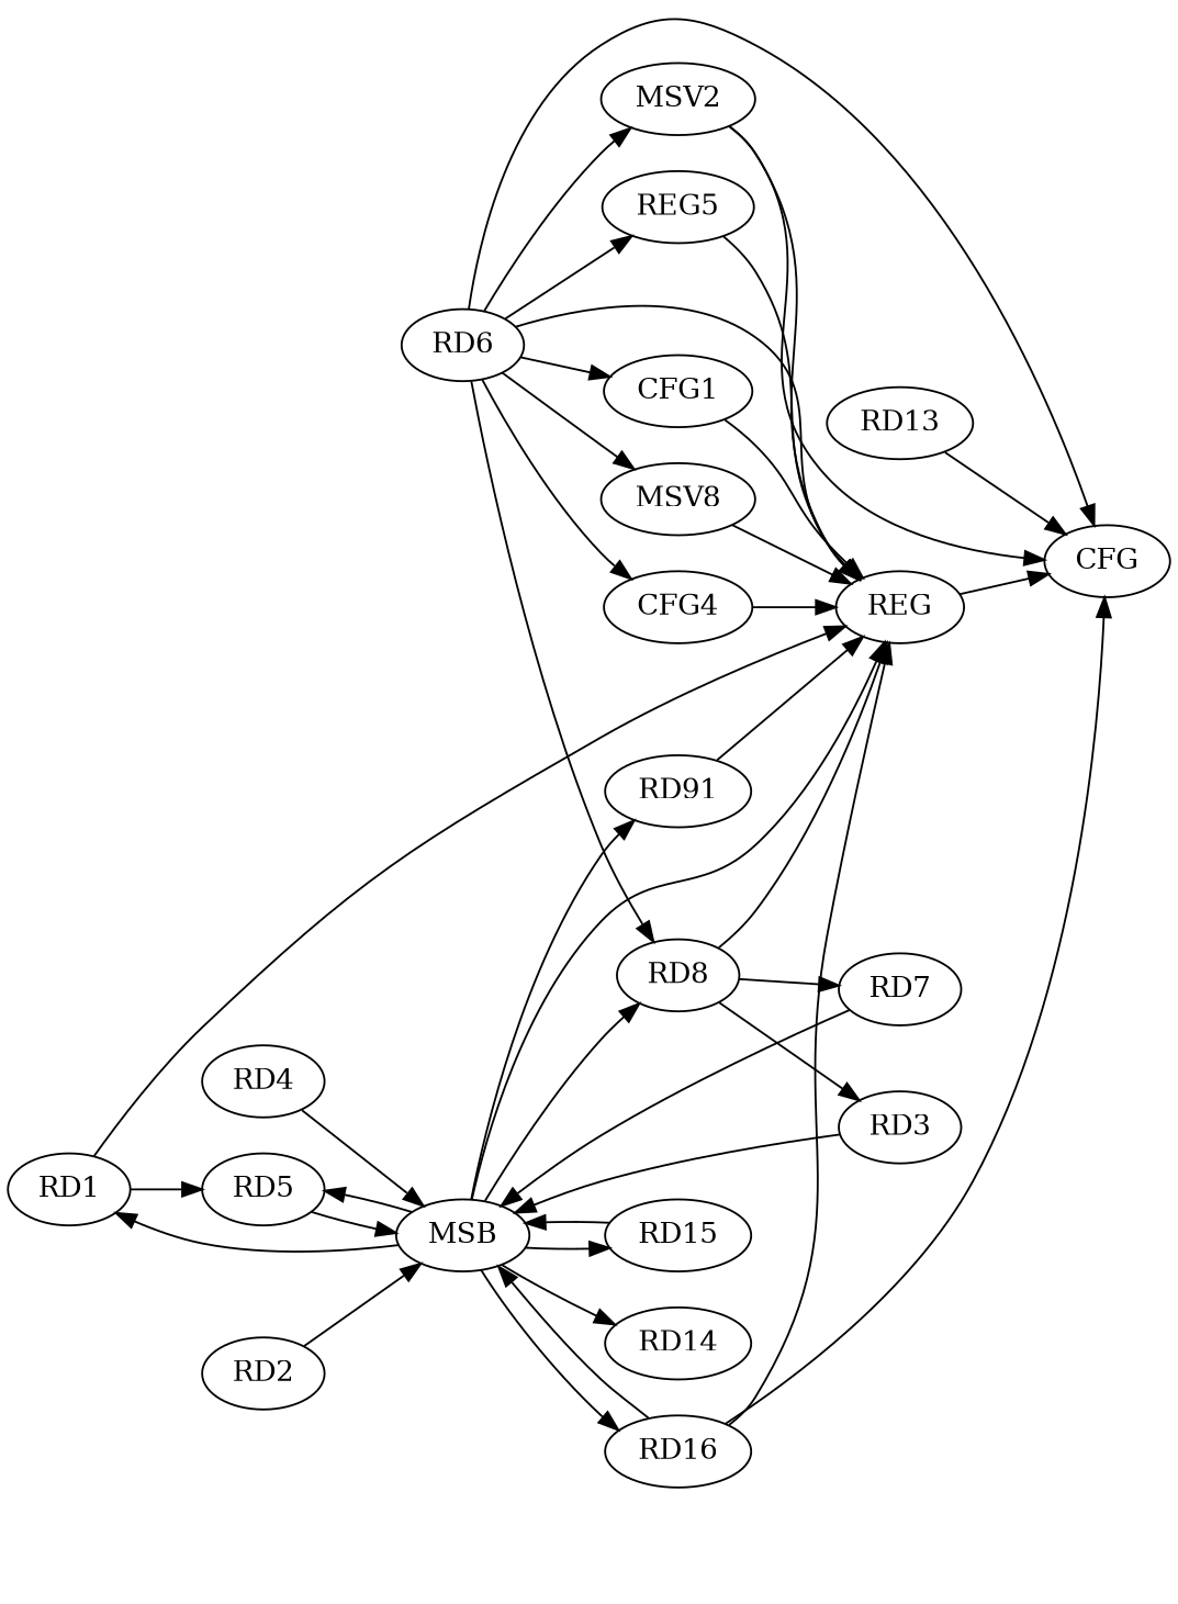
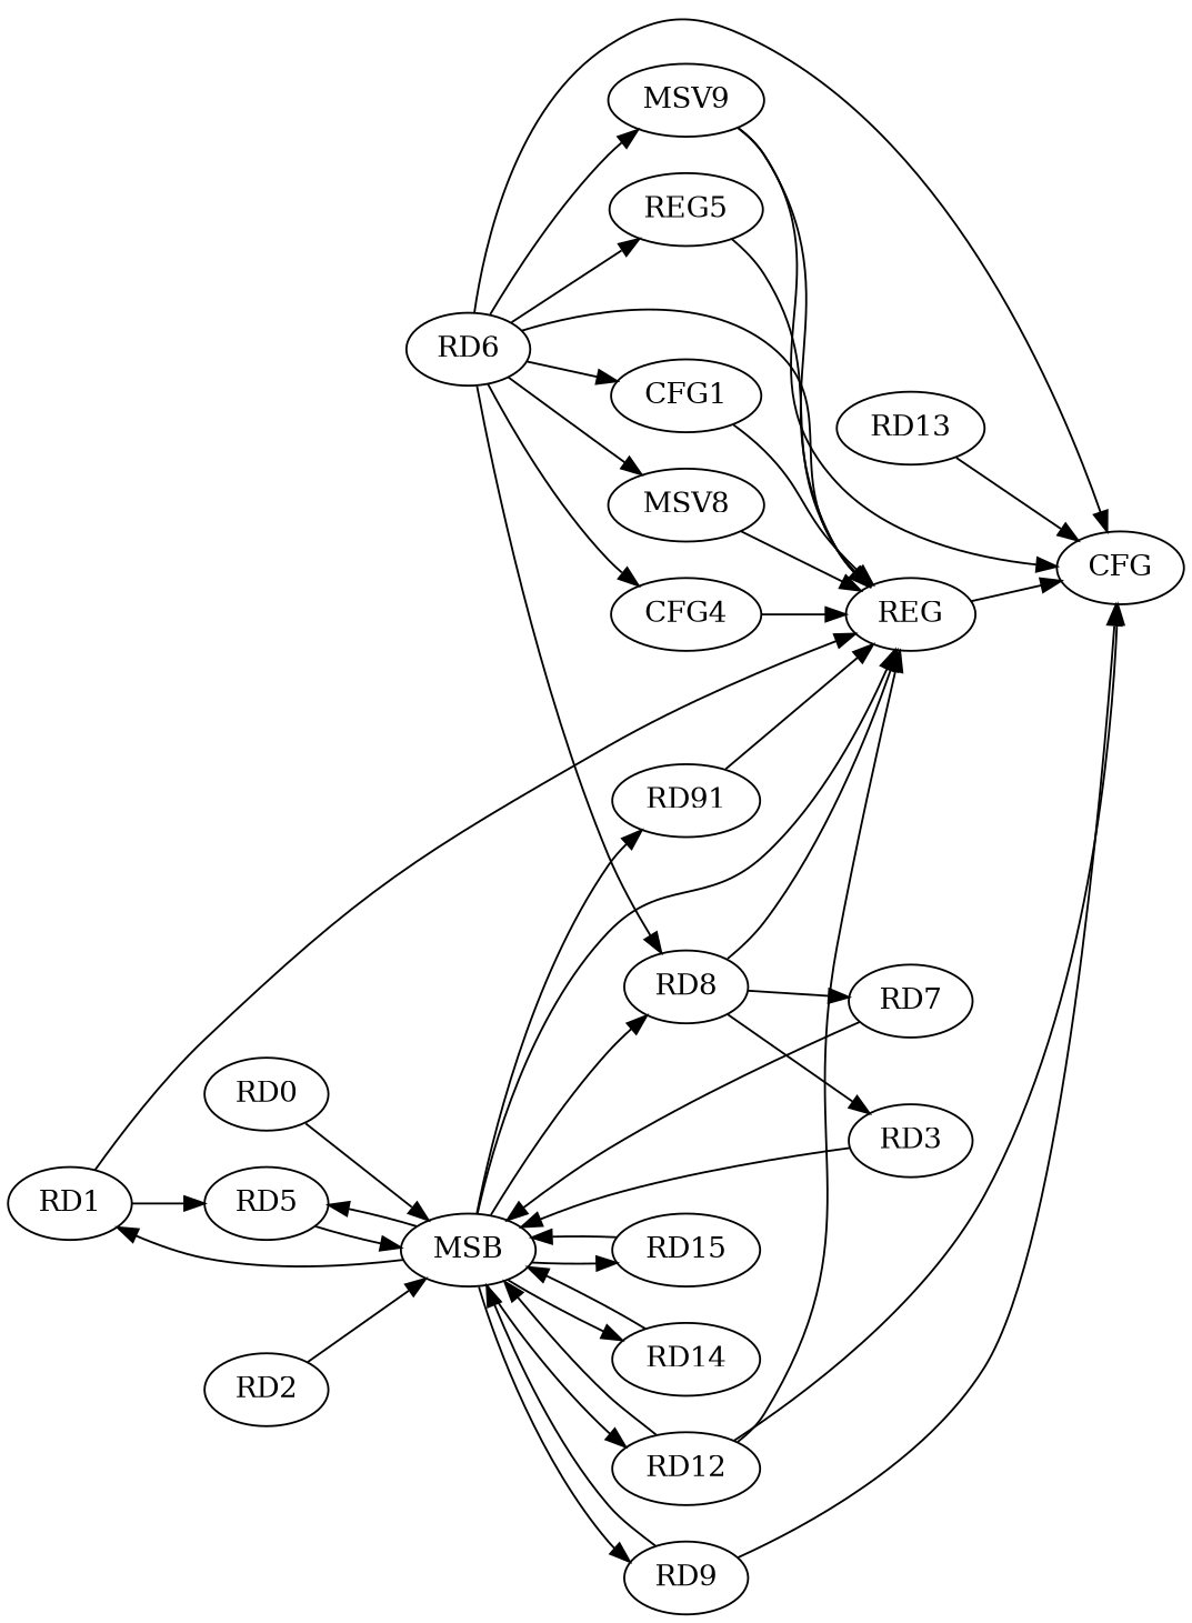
  strict digraph {
    rankdir=LR
    n1 [label=RD1]
    n2 [label=RD5]
    n3 [label=REG]
    n4 [label=MSB]
    n5 [label=CFG]
    n6 [label=RD2]
    n7 [label=RD8]
+   n8 [label=RD9]
    n9 [label=RD15]
    n10 [label=RD91]
-   n11 [label=RD16]
+   n11 [label=RD12]
    n12 [label=RD14]
    n13 [label=RD3]
-   n14 [label=RD4]
+   n14 [label=RD0]
    n15 [label=RD6]
    n16 [label=CFG1]
-   n17 [label=MSV2]
+   n17 [label=MSV9]
    n18 [label=MSV8]
    n19 [label=CFG4]
    n20 [label=REG5]
    n21 [label=RD7]
    n22 [label=RD13]
    n1 -> n2
    n1 -> n3
    n2 -> n4
    n3 -> n5
    n4 -> n1
    n4 -> n2
    n4 -> n3
    n4 -> n7
+   n4 -> n8
    n4 -> n9
    n4 -> n10
    n4 -> n11
    n4 -> n12
    n6 -> n4
    n7 -> n3
    n7 -> n13
    n7 -> n21
+   n8 -> n4
+   n8 -> n5
    n9 -> n4
    n10 -> n3
    n11 -> n3
    n11 -> n4
    n11 -> n5
+   n12 -> n4
    n13 -> n4
    n14 -> n4
    n15 -> n3
    n15 -> n5
    n15 -> n7
    n15 -> n16
    n15 -> n17
    n15 -> n18
    n15 -> n19
    n15 -> n20
    n16 -> n3
    n17 -> n3
    n17 -> n5
    n18 -> n3
    n19 -> n3
    n20 -> n3
    n21 -> n4
    n22 -> n5
  }
